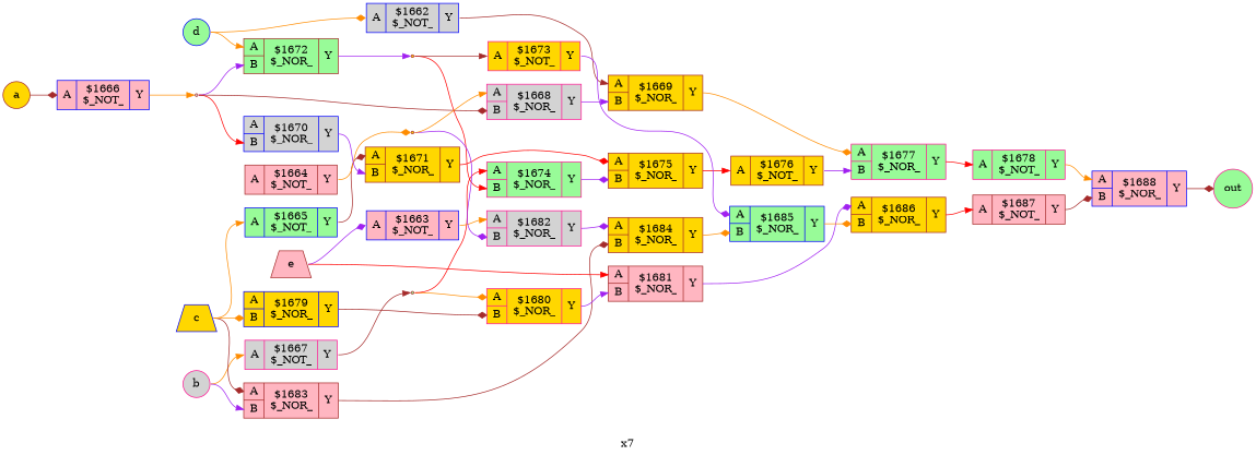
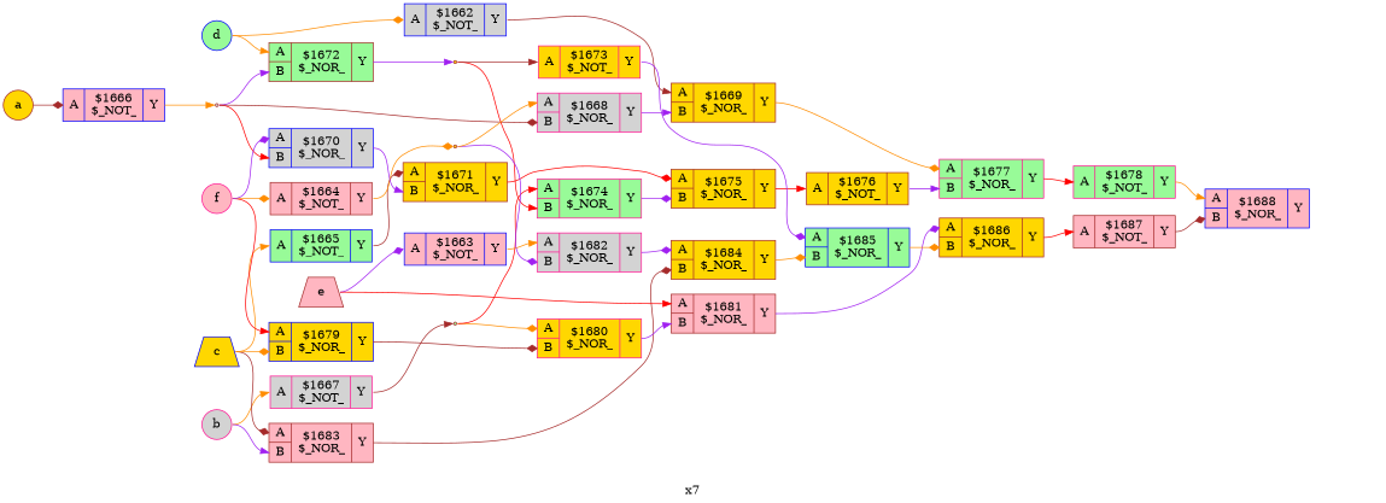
  digraph {
    label=x7
    rankdir=LR
    remincross=true
    node [color=brown fillcolor=gold shape=record style=filled]
    edge [arrowhead=normal color=darkorange headport="p34:w" tailport="p35:e"]
    n27 [fontcolor=black label=a shape=circle]
    c40 [color=blue fillcolor=lightpink label="{{<p34> A}|$1666\n$_NOT_|{<p35> Y}}"]
    n3 [fillcolor=lightgrey shape=point]
    n28 [color=deeppink fillcolor=lightgrey fontcolor=black label=b shape=circle]
    c41 [color=deeppink fillcolor=lightgrey label="{{<p34> A}|$1667\n$_NOT_|{<p35> Y}}"]
    c58 [fillcolor=lightpink label="{{<p34> A|<p42> B}|$1683\n$_NOR_|{<p35> Y}}"]
    n4 [fillcolor=palegreen shape=point]
    c59 [label="{{<p34> A|<p42> B}|$1684\n$_NOR_|{<p35> Y}}"]
    n29 [color=blue fontcolor=black label=c shape=trapezium]
    c39 [color=blue fillcolor=palegreen label="{{<p34> A}|$1665\n$_NOT_|{<p35> Y}}"]
    c54 [color=blue label="{{<p34> A|<p42> B}|$1679\n$_NOR_|{<p35> Y}}"]
    c46 [label="{{<p34> A|<p42> B}|$1671\n$_NOR_|{<p35> Y}}"]
    c55 [color=deeppink label="{{<p34> A|<p42> B}|$1680\n$_NOR_|{<p35> Y}}"]
    n30 [color=blue fillcolor=palegreen fontcolor=black label=d shape=circle]
    c36 [color=blue fillcolor=lightgrey label="{{<p34> A}|$1662\n$_NOT_|{<p35> Y}}"]
    c47 [fillcolor=palegreen label="{{<p34> A|<p42> B}|$1672\n$_NOR_|{<p35> Y}}"]
    c44 [label="{{<p34> A|<p42> B}|$1669\n$_NOR_|{<p35> Y}}"]
    n9 [shape=point]
    n31 [fillcolor=lightpink fontcolor=black label=e shape=trapezium]
    c37 [color=blue fillcolor=lightpink label="{{<p34> A}|$1663\n$_NOT_|{<p35> Y}}"]
    c56 [fillcolor=lightpink label="{{<p34> A|<p42> B}|$1681\n$_NOR_|{<p35> Y}}"]
    c57 [color=deeppink fillcolor=lightgrey label="{{<p34> A|<p42> B}|$1682\n$_NOR_|{<p35> Y}}"]
    c61 [label="{{<p34> A|<p42> B}|$1686\n$_NOR_|{<p35> Y}}"]
+   n32 [color=deeppink fillcolor=lightpink fontcolor=black label=f shape=circle]
    c38 [fillcolor=lightpink label="{{<p34> A}|$1664\n$_NOT_|{<p35> Y}}"]
    c45 [color=blue fillcolor=lightgrey label="{{<p34> A|<p42> B}|$1670\n$_NOR_|{<p35> Y}}"]
    n1 [shape=point]
-   n33 [color=deeppink fillcolor=palegreen fontcolor=black label=out shape=circle]
    c52 [color=deeppink fillcolor=palegreen label="{{<p34> A|<p42> B}|$1677\n$_NOR_|{<p35> Y}}"]
    c43 [color=deeppink fillcolor=lightgrey label="{{<p34> A|<p42> B}|$1668\n$_NOR_|{<p35> Y}}"]
    c50 [label="{{<p34> A|<p42> B}|$1675\n$_NOR_|{<p35> Y}}"]
    c49 [color=deeppink fillcolor=palegreen label="{{<p34> A|<p42> B}|$1674\n$_NOR_|{<p35> Y}}"]
    c53 [color=deeppink fillcolor=palegreen label="{{<p34> A}|$1678\n$_NOT_|{<p35> Y}}"]
    c51 [label="{{<p34> A}|$1676\n$_NOT_|{<p35> Y}}"]
    c48 [color=deeppink label="{{<p34> A}|$1673\n$_NOT_|{<p35> Y}}"]
    c60 [color=blue fillcolor=palegreen label="{{<p34> A|<p42> B}|$1685\n$_NOR_|{<p35> Y}}"]
    c63 [color=blue fillcolor=lightpink label="{{<p34> A|<p42> B}|$1688\n$_NOR_|{<p35> Y}}"]
    c62 [fillcolor=lightpink label="{{<p34> A}|$1687\n$_NOT_|{<p35> Y}}"]
    n27 -> c40 [arrowhead=diamond color=brown tailport=e]
    c40 -> n3 [headport=w]
    n3 -> c47 [color=purple headport="p42:w" tailport=e]
    n3 -> c45 [color=red headport="p42:w" tailport=e]
    n3 -> c43 [arrowhead=diamond color=brown headport="p42:w" tailport=e]
    n28 -> c41 [tailport=e]
    n28 -> c58 [color=purple headport="p42:w" tailport=e]
    c41 -> n4 [color=brown headport=w]
    c58 -> c59 [arrowhead=diamond color=brown headport="p42:w"]
    n4 -> c55 [arrowhead=diamond tailport=e]
    n4 -> c49 [color=red tailport=e]
    c59 -> c60 [arrowhead=diamond headport="p42:w"]
    n29 -> c58 [arrowhead=diamond color=brown tailport=e]
    n29 -> c39 [tailport=e]
    n29 -> c54 [arrowhead=diamond headport="p42:w" tailport=e]
    c39 -> c46 [arrowhead=diamond color=brown]
    c54 -> c55 [arrowhead=diamond color=brown headport="p42:w"]
    c46 -> c50 [arrowhead=diamond color=red]
    c55 -> c56 [color=purple headport="p42:w"]
    n30 -> c36 [arrowhead=diamond tailport=e]
    n30 -> c47 [tailport=e]
    c36 -> c44 [color=brown]
    c47 -> n9 [color=purple headport=w]
    c44 -> c52 [arrowhead=diamond]
    n9 -> c49 [color=red headport="p42:w" tailport=e]
    n9 -> c48 [color=brown tailport=e]
    n31 -> c37 [arrowhead=diamond color=purple tailport=e]
    n31 -> c56 [color=red tailport=e]
    c37 -> c57
    c56 -> c61 [arrowhead=diamond color=purple]
    c57 -> c59 [arrowhead=diamond color=purple]
    c61 -> c62 [color=red]
+   n32 -> c54 [color=red tailport=e]
+   n32 -> c38 [arrowhead=diamond tailport=e]
+   n32 -> c45 [arrowhead=diamond color=purple tailport=e]
    c38 -> n1 [arrowhead=diamond headport=w]
    c45 -> c46 [color=purple headport="p42:w"]
    n1 -> c57 [arrowhead=diamond color=purple headport="p42:w" tailport=e]
    n1 -> c43 [tailport=e]
    c52 -> c53 [color=red]
    c43 -> c44 [color=purple headport="p42:w"]
    c50 -> c51 [color=red]
    c49 -> c50 [arrowhead=diamond color=purple headport="p42:w"]
    c53 -> c63
    c51 -> c52 [color=purple headport="p42:w"]
    c48 -> c60 [arrowhead=diamond color=purple]
    c60 -> c61 [arrowhead=diamond headport="p42:w"]
-   c63 -> n33 [arrowhead=diamond color=brown headport=w]
    c62 -> c63 [arrowhead=diamond color=brown headport="p42:w"]
  }
